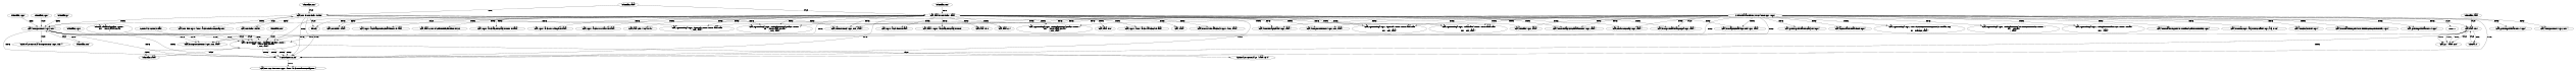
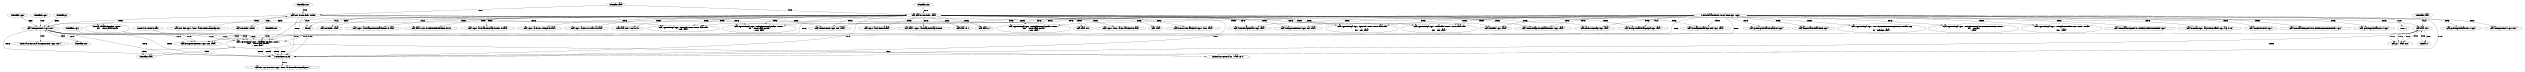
  digraph {
    n1 [label="(Call,vcpu_unimpl(vcpu, \"disabled perfctr wrmsr: \"\n\t\t\t\t    \"0x%x data 0x%llx\n\", msr, data))"]
    n2 [label="(ControlStructure,if (pr || data != 0))"]
    n3 [label="(Identifier,data)"]
    n4 [label="(MethodReturn,int)"]
    n5 [label="(Call,msr && (msr == vcpu->kvm->arch.xen_hvm_config.msr))"]
    n6 [label="(Call,kvm_pmu_msr(vcpu, msr))"]
    n7 [label="(Call,kvm_pmu_set_msr(vcpu, msr, data))"]
    n8 [label="(ControlStructure,if (kvm_pmu_msr(vcpu, msr)))"]
    n9 [label="(Identifier,msr)"]
    n10 [label="(MethodParameterIn,struct kvm_vcpu *vcpu)"]
    n11 [label="(Call,guest_cpuid_has_osvw(vcpu))"]
    n12 [label="(Call,kvm_pmu_msr(vcpu, msr))"]
    n13 [label="(Call,kvm_set_apic_base(vcpu, data))"]
    n14 [label="(Call,guest_cpuid_has_tsc_adjust(vcpu))"]
    n15 [label="(Call,kvm_pmu_set_msr(vcpu, msr, data))"]
    n16 [label="(Call,vcpu_unimpl(vcpu, \"ignored wrmsr: 0x%x data %llx\n\",\n\t\t\t\t    msr, data))"]
    n17 [label="(Call,accumulate_steal_time(vcpu))"]
    n18 [label="(Call,set_msr_mce(vcpu, msr, data))"]
    n19 [label="(Call,vcpu_unimpl(vcpu, \"%s: MSR_IA32_DEBUGCTLMSR 0x%llx, nop\n\",\n\t\t\t    __func__, data))"]
    n20 [label="(Call,vcpu_unimpl(vcpu, \"unimplemented MMIO_CONF_BASE wrmsr: \"\n\t\t\t\t    \"0x%llx\n\", data))"]
    n21 [label="(Call,vcpu_unimpl(vcpu, \"unimplemented HWCR wrmsr: 0x%llx\n\",\n\t\t\t\t    data))"]
    n22 [label="(Call,vcpu_unimpl(vcpu, \"unimplemented perfctr wrmsr: \"\n\t\t\t\t    \"0x%x data 0x%llx\n\", msr, data))"]
    n23 [label="(Call,kvm_make_request(KVM_REQ_STEAL_UPDATE, vcpu))"]
    n24 [label="(Call,kvm_x86_ops->adjust_tsc_offset(vcpu, adj, true))"]
    n25 [label="(Call,vcpu_unimpl(vcpu, \"unhandled wrmsr: 0x%x data %llx\n\",\n\t\t\t\t    msr, data))"]
    n26 [label="(Call,set_efer(vcpu, data))"]
    n27 [label="(Call,vcpu_unimpl(vcpu, \"ignored wrmsr: 0x%x data %llx\n\", msr, data))"]
    n28 [label="(Call,kvm_set_lapic_tscdeadline_msr(vcpu, data))"]
    n29 [label="(Call,kvmclock_reset(vcpu))"]
    n30 [label="(Call,xen_hvm_config(vcpu, data))"]
    n31 [label="(Call,kvm_make_request(KVM_REQ_CLOCK_UPDATE, vcpu))"]
    n32 [label="(Call,vcpu_unimpl(vcpu, \"unimplemented perfctr wrmsr: \"\n\t\t\t    \"0x%x data 0x%llx\n\", msr, data))"]
    n33 [label="(Call,guest_cpuid_has_osvw(vcpu))"]
    n34 [label="(Call,kvm_pv_enable_async_pf(vcpu, data))"]
    n35 [label="(Call,kvm_lapic_enable_pv_eoi(vcpu, data))"]
    1000111
    n37 [label="(Call,msr = msr_info->index)"]
    n38 [label="(Call,msr_info->index)"]
    n39 [label="(Block,)"]
    n40 [label="(Call,msr == vcpu->kvm->arch.xen_hvm_config.msr)"]
    n41 [label="(Call,data != 0)"]
    n42 [label="(Call,pr || data != 0)"]
    n43 [label="(Literal,0)"]
    n44 [label="(Call,data = msr_info->data)"]
    n45 [label="(Call,vcpu->arch.time = data)"]
    n46 [label="(Call,data - vcpu->arch.ia32_tsc_adjust_msr)"]
    n47 [label="(Call,data != 0)"]
    n48 [label="(Call,data & 1)"]
    n49 [label="(Call,data != 0)"]
    n50 [label="(Call,vcpu->kvm->arch.wall_clock = data)"]
    n51 [label="(Call,!data)"]
    n52 [label="(Call,kvm_write_wall_clock(vcpu->kvm, data))"]
    n53 [label="(Call,msr_info->data)"]
    n54 [label="(Call,vcpu->arch.ia32_misc_enable_msr = data)"]
    n55 [label="(Call,data & KVM_STEAL_RESERVED_MASK)"]
    n56 [label="(Call,vcpu->arch.ia32_tsc_adjust_msr = data)"]
    n57 [label="(Call,vcpu->arch.osvw.length = data)"]
    n58 [label="(Call,vcpu->arch.osvw.status = data)"]
    n59 [label="(Call,data &= ~(u64)0x40)"]
    n60 [label="(Identifier,msr)"]
    n61 [label="(Identifier,vcpu)"]
    n62 [label="(Identifier,vcpu)"]
    n63 [label="(Identifier,data)"]
    n64 [label="(Literal,\"disabled perfctr wrmsr: \"\n\t\t\t\t    \"0x%x data 0x%llx\n\")"]
    n65 [label="(ControlStructure,break;)"]
    n66 [label="(Identifier,vcpu)"]
    n67 [label="(Identifier,pr)"]
    n68 [label="(Identifier,data)"]
    n69 [label="(Identifier,msr)"]
    n70 [label="(Identifier,msr)"]
    n1 -> n2 [label="AST: "]
    n1 -> n3 [label="CFG: "]
    n1 -> n4 [label="DDG: "]
    n1 -> n4 [label="DDG: "]
    n1 -> n4 [label="DDG: "]
    n1 -> n4 [label="DDG: "]
    n3 -> n1 [label="AST: "]
    n4 -> n5 [label="DDG: "]
    n6 -> n1 [label="DDG: "]
    n6 -> n1 [label="DDG: "]
    n6 -> n4 [label="DDG: "]
    n6 -> n4 [label="DDG: "]
    n6 -> n4 [label="DDG: "]
    n6 -> n7 [label="DDG: "]
    n6 -> n7 [label="DDG: "]
    n6 -> n8 [label="AST: "]
    n6 -> n9 [label="CFG: "]
    n9 -> n6 [label="AST: "]
    n10 -> n1 [label="DDG: "]
    n10 -> n4 [label="DDG: "]
    n10 -> n6 [label="DDG: "]
    n10 -> n7 [label="DDG: "]
    n10 -> n11 [label="DDG: "]
    n10 -> n12 [label="DDG: "]
    n10 -> n13 [label="DDG: "]
    n10 -> n14 [label="DDG: "]
    n10 -> n15 [label="DDG: "]
    n10 -> n16 [label="DDG: "]
    n10 -> n17 [label="DDG: "]
    n10 -> n18 [label="DDG: "]
    n10 -> n19 [label="DDG: "]
    n10 -> n20 [label="DDG: "]
    n10 -> n21 [label="DDG: "]
    n10 -> n22 [label="DDG: "]
    n10 -> n23 [label="DDG: "]
    n10 -> n24 [label="DDG: "]
    n10 -> n25 [label="DDG: "]
    n10 -> n26 [label="DDG: "]
    n10 -> n27 [label="DDG: "]
    n10 -> n28 [label="DDG: "]
    n10 -> n29 [label="DDG: "]
    n10 -> n30 [label="DDG: "]
    n10 -> n31 [label="DDG: "]
    n10 -> n32 [label="DDG: "]
    n10 -> n33 [label="DDG: "]
    n10 -> n34 [label="AST: "]
    n10 -> n35 [label="DDG: "]
    n10 -> 1000111 [label="AST: "]
    n37 -> n4 [label="DDG: "]
    n37 -> n4 [label="DDG: "]
    n37 -> n6 [label="DDG: "]
    n37 -> n18 [label="DDG: "]
    n37 -> n22 [label="DDG: "]
    n37 -> n27 [label="DDG: "]
    n37 -> n32 [label="DDG: "]
    n37 -> n38 [label="CFG: "]
    n37 -> n39 [label="AST: "]
    n37 -> n40 [label="DDG: "]
    n38 -> n37 [label="AST: "]
    n41 -> n1 [label="DDG: "]
    n41 -> n4 [label="DDG: "]
    n41 -> n42 [label="AST: "]
    n41 -> n42 [label="DDG: "]
    n41 -> n42 [label="DDG: "]
    n41 -> n43 [label="CFG: "]
    n42 -> n41 [label="CFG: "]
    n43 -> n41 [label="AST: "]
    n44 -> n1 [label="DDG: "]
    n44 -> n4 [label="DDG: "]
    n44 -> n4 [label="DDG: "]
    n44 -> n7 [label="DDG: "]
    n44 -> n13 [label="DDG: "]
    n44 -> n15 [label="DDG: "]
    n44 -> n16 [label="DDG: "]
    n44 -> n18 [label="DDG: "]
    n44 -> n25 [label="DDG: "]
    n44 -> n26 [label="DDG: "]
    n44 -> n27 [label="DDG: "]
    n44 -> n28 [label="DDG: "]
    n44 -> n30 [label="DDG: "]
    n44 -> n32 [label="DDG: "]
    n44 -> n34 [label="DDG: "]
    n44 -> n35 [label="DDG: "]
-   n44 -> n39 [label="DDG: "]
+   n44 -> n39 [label="AST: "]
    n44 -> n41 [label="DDG: "]
    n44 -> n45 [label="DDG: "]
    n44 -> n46 [label="DDG: "]
    n44 -> n47 [label="DDG: "]
    n44 -> n48 [label="DDG: "]
    n44 -> n49 [label="DDG: "]
    n44 -> n50 [label="DDG: "]
    n44 -> n51 [label="DDG: "]
    n44 -> n52 [label="DDG: "]
    n44 -> n53 [label="CFG: "]
    n44 -> n54 [label="DDG: "]
    n44 -> n55 [label="DDG: "]
    n44 -> n56 [label="DDG: "]
    n44 -> n57 [label="DDG: "]
    n44 -> n58 [label="DDG: "]
    n44 -> n59 [label="DDG: "]
    n53 -> n44 [label="AST: "]
    n60 -> n37 [label="AST: "]
    n61 -> n1 [label="AST: "]
    n62 -> n6 [label="CFG: "]
    n63 -> n37 [label="CFG: "]
    n63 -> n44 [label="AST: "]
    n64 -> n1 [label="AST: "]
    n65 -> n1 [label="CFG: "]
    n66 -> n6 [label="AST: "]
    n67 -> n6 [label="CFG: "]
    n68 -> n41 [label="AST: "]
    n69 -> n1 [label="AST: "]
    n70 -> n44 [label="CFG: "]
  }
